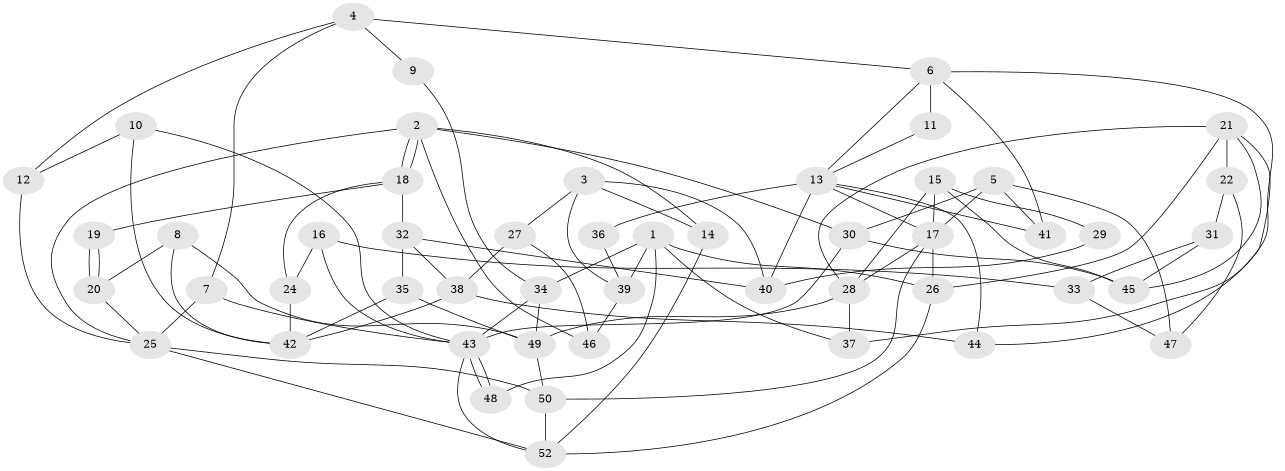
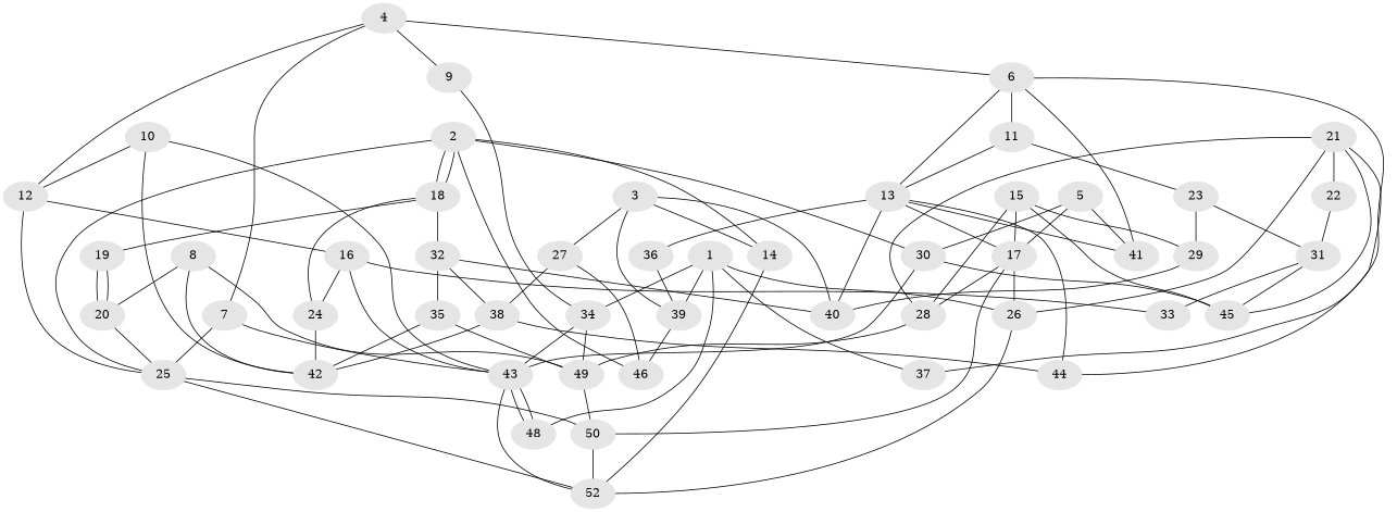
  graph {
    node [color=gray90 style=filled]
    1
    26
    34
    37
    39
    48
    52
    43
    49
    46
    2
    14
    18
    25
    30
    24
    19
    32
    50
    45
    3
    27
    40
    38
    4
    6
    7
    9
    12
    41
    11
    13
    16
    5
    17
-   47
    28
+   23
    36
    44
    8
    20
    42
    10
    29
    31
    33
    15
    35
    21
    22
    1 -- 26
    1 -- 34
    1 -- 37
    1 -- 39
    1 -- 48
    26 -- 52
    34 -- 43
    34 -- 49
    39 -- 46
    43 -- 48
    43 -- 48
    43 -- 52
    49 -- 50
    2 -- 46
    2 -- 14
    2 -- 18
    2 -- 18
    2 -- 25
    2 -- 30
    14 -- 52
    18 -- 24
    18 -- 19
    18 -- 32
    25 -- 52
    25 -- 50
    30 -- 43
    30 -- 45
    24 -- 42
    19 -- 20
    19 -- 20
    32 -- 40
    32 -- 38
    32 -- 35
    50 -- 52
    3 -- 39
    3 -- 14
    3 -- 27
    3 -- 40
    27 -- 46
    27 -- 38
    38 -- 44
    38 -- 42
    4 -- 6
    4 -- 7
    4 -- 9
    4 -- 12
    6 -- 37
    6 -- 41
    6 -- 11
    6 -- 13
    7 -- 43
    7 -- 25
    9 -- 34
    12 -- 25
+   12 -- 16
    11 -- 13
+   11 -- 23
    13 -- 40
    13 -- 41
    13 -- 17
    13 -- 36
    13 -- 44
    16 -- 43
    16 -- 24
    16 -- 33
    5 -- 30
    5 -- 41
    5 -- 17
-   5 -- 47
    17 -- 26
    17 -- 50
    17 -- 28
-   28 -- 37
    28 -- 49
+   23 -- 29
+   23 -- 31
    36 -- 39
    8 -- 49
    8 -- 20
    8 -- 42
    20 -- 25
    10 -- 43
    10 -- 12
    10 -- 42
    29 -- 40
    31 -- 45
    31 -- 33
-   33 -- 47
    15 -- 45
    15 -- 17
    15 -- 28
    15 -- 29
    35 -- 49
    35 -- 42
    21 -- 26
    21 -- 45
    21 -- 28
    21 -- 44
    21 -- 22
-   22 -- 47
    22 -- 31
  }
